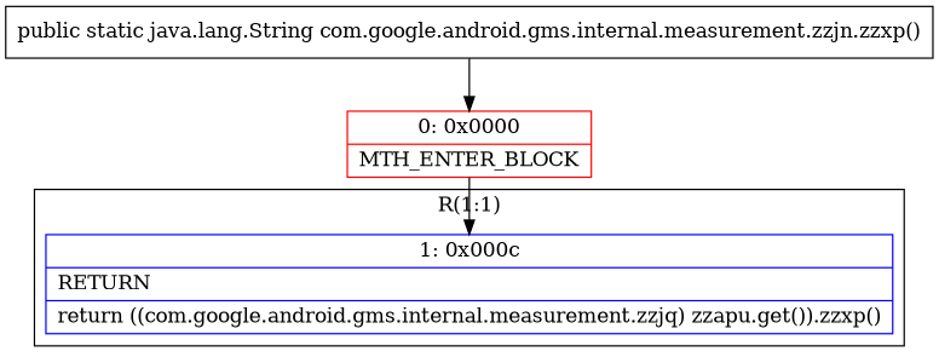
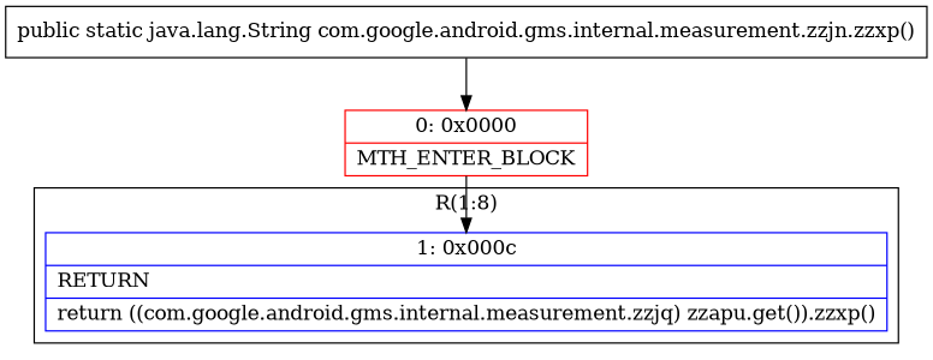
  digraph {
    node [shape=record]
    n1 [color=blue label="{1\:\ 0x000c|RETURN\l|return ((com.google.android.gms.internal.measurement.zzjq) zzapu.get()).zzxp()\l}"]
    n2 [color=red label="{0\:\ 0x0000|MTH_ENTER_BLOCK\l}"]
    n3 [label="{public static java.lang.String com.google.android.gms.internal.measurement.zzjn.zzxp() }"]
    subgraph cluster_1 {
-     label="R(1:1)"
+     label="R(1:8)"
      n1
    }
    n2 -> n1
    n3 -> n2
  }
